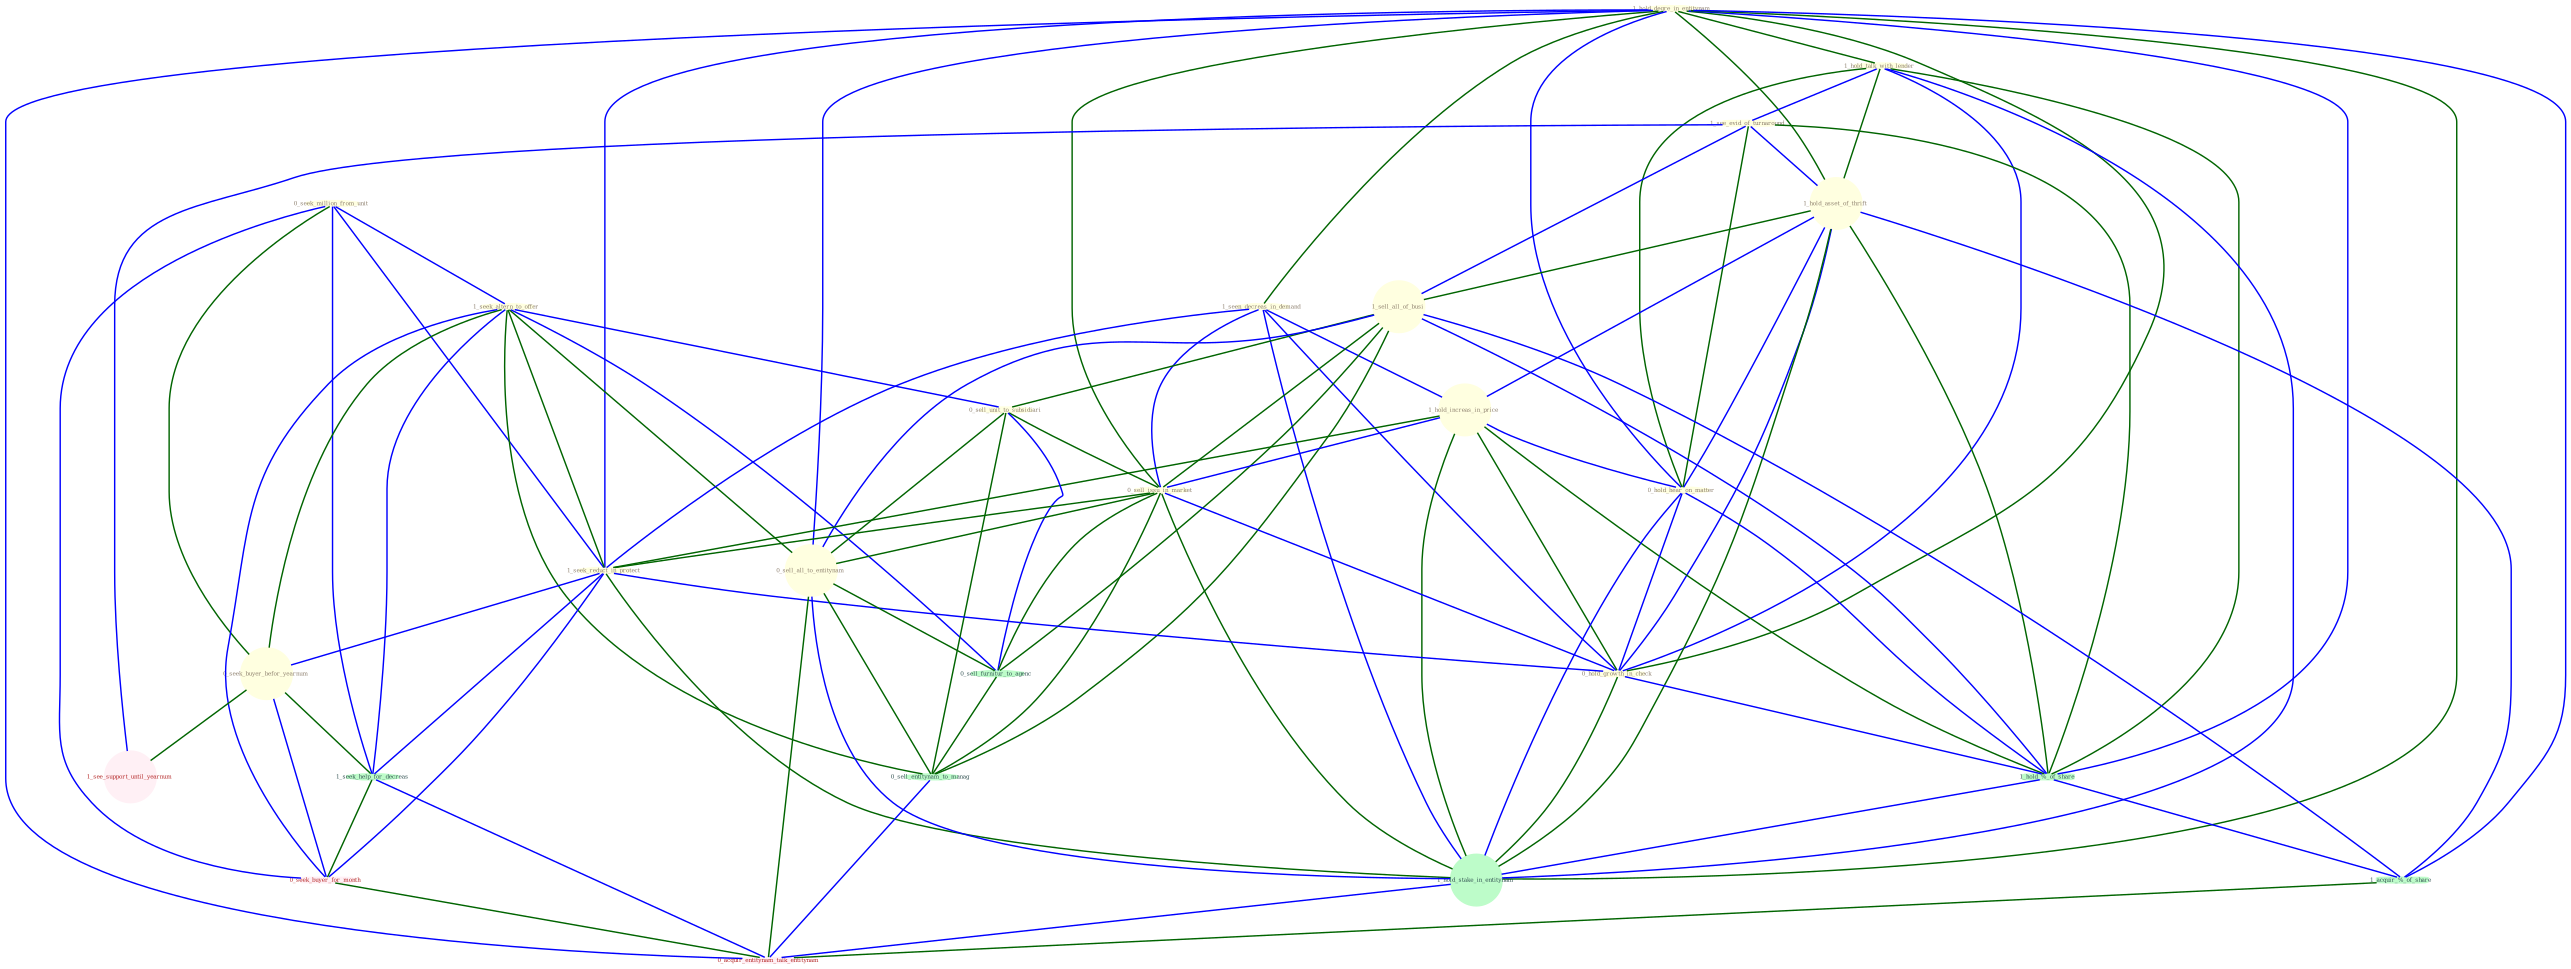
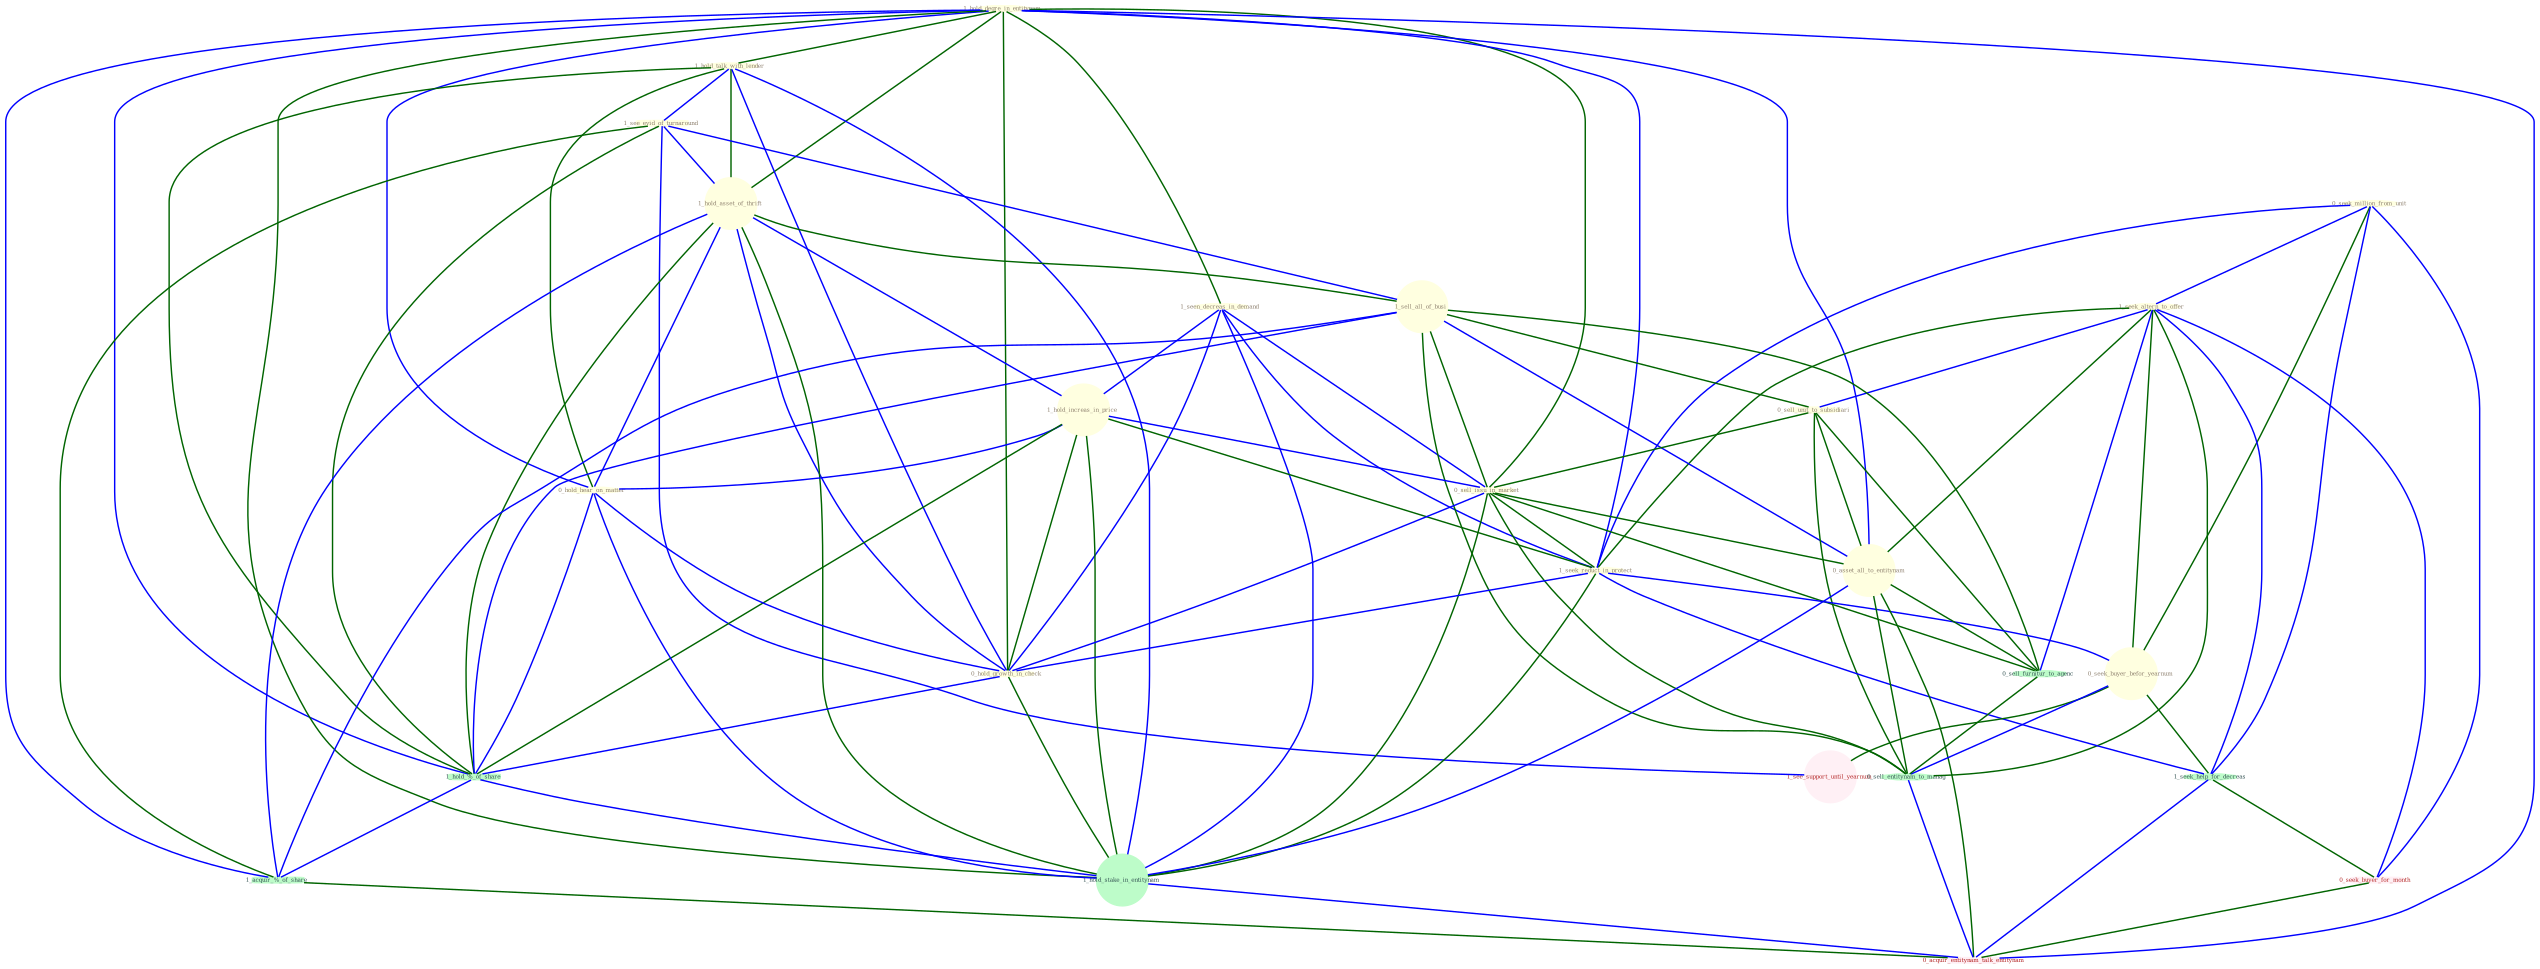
  graph {
    node [color="#ffffe0" fixedsize=true fontcolor="#8b7d6b" fontsize=4 shape=octagon style=filled]
    edge [color=blue w=1]
    "1_hold_degre_in_entitynam " [height=.06 width=.5]
    "1_hold_talk_with_lender " [height=.06 width=.5]
    "0_seek_million_from_unit " [height=.06 width=.5]
    "1_see_evid_of_turnaround " [height=.06 shape=cylinder width=.5]
    "1_hold_asset_of_thrift " [height=.06 shape=circle width=.5]
    "1_seek_altern_to_offer " [height=.06 width=.5]
    "1_seen_decreas_in_demand " [height=.06 width=.5]
    "1_sell_all_of_busi " [height=.06 shape=circle width=.5]
    "1_hold_increas_in_price " [height=.06 shape=circle width=.5]
    "0_hold_hear_on_matter " [height=.06 width=.5]
    "0_sell_unit_to_subsidiari " [height=.06 width=.5]
    "0_sell_issu_in_market " [height=.06 width=.5]
    "1_seek_reduct_in_protect " [height=.06 width=.5]
-   "0_sell_all_to_entitynam " [height=.06 shape=circle width=.5]
+   "0_sell_all_to_entitynam " [height=.06 shape=circle width=.5 label="0_asset_all_to_entitynam"]
    "0_seek_buyer_befor_yearnum " [height=.06 shape=circle width=.5]
    "0_hold_growth_in_check " [height=.06 width=.5]
    "0_seek_buyer_for_month " [color="#fff0f5" fontcolor="#b22222" height=.06 shape=cylinder width=.5]
    "1_see_support_until_yearnum " [color="#fff0f5" fontcolor="#b22222" height=.06 shape=circle width=.5]
    n19 [color="#fff0f5" fontcolor="#b22222" height=.06 label="0_acquir_entitynam_talk_entitynam" shape=cylinder width=.5]
    "1_hold_%_of_share " [color="#BDFCC9" fontcolor="#2f4f4f" height=.06 shape=cylinder width=.5]
    "1_hold_stake_in_entitynam " [color="#BDFCC9" fontcolor="#2f4f4f" height=.06 shape=circle width=.5]
    "1_acquir_%_of_share " [color="#BDFCC9" fontcolor="#2f4f4f" height=.06 shape=cylinder width=.5]
    n23 [color="#BDFCC9" fontcolor="#2f4f4f" height=.06 label="1_seek_help_for_decreas" width=.5]
    "0_sell_furnitur_to_agenc " [color="#BDFCC9" fontcolor="#2f4f4f" height=.06 width=.5]
    "0_sell_entitynam_to_manag " [color="#BDFCC9" fontcolor="#2f4f4f" height=.06 width=.5]
    subgraph sub_1 {
      "1_hold_degre_in_entitynam "
      "1_hold_talk_with_lender "
      "0_seek_million_from_unit "
      "1_see_evid_of_turnaround "
      "1_hold_asset_of_thrift "
      "1_seek_altern_to_offer "
      "1_seen_decreas_in_demand "
      "1_sell_all_of_busi "
      "1_hold_increas_in_price "
      "0_hold_hear_on_matter "
      "0_sell_unit_to_subsidiari "
      "0_sell_issu_in_market "
      "1_seek_reduct_in_protect "
      "0_sell_all_to_entitynam "
      "0_seek_buyer_befor_yearnum "
      "0_hold_growth_in_check "
    }
    subgraph sub_2 {
      "0_seek_buyer_for_month "
      "1_see_support_until_yearnum "
      n19
    }
    "1_hold_degre_in_entitynam " -- "1_hold_talk_with_lender " [color=darkgreen]
    "1_hold_degre_in_entitynam " -- "1_hold_asset_of_thrift " [color=darkgreen]
    "1_hold_degre_in_entitynam " -- "1_seen_decreas_in_demand " [color=darkgreen]
    "1_hold_degre_in_entitynam " -- "0_hold_hear_on_matter "
    "1_hold_degre_in_entitynam " -- "0_sell_issu_in_market " [color=darkgreen]
    "1_hold_degre_in_entitynam " -- "1_seek_reduct_in_protect "
    "1_hold_degre_in_entitynam " -- "0_sell_all_to_entitynam "
    "1_hold_degre_in_entitynam " -- "0_hold_growth_in_check " [color=darkgreen w=2]
    "1_hold_degre_in_entitynam " -- n19
    "1_hold_degre_in_entitynam " -- "1_hold_%_of_share "
    "1_hold_degre_in_entitynam " -- "1_hold_stake_in_entitynam " [color=darkgreen w=3]
    "1_hold_degre_in_entitynam " -- "1_acquir_%_of_share " [w=2]
    "1_hold_talk_with_lender " -- "1_see_evid_of_turnaround "
    "1_hold_talk_with_lender " -- "1_hold_asset_of_thrift " [color=darkgreen]
    "1_hold_talk_with_lender " -- "0_hold_hear_on_matter " [color=darkgreen]
    "1_hold_talk_with_lender " -- "0_hold_growth_in_check "
    "1_hold_talk_with_lender " -- "1_hold_%_of_share " [color=darkgreen]
    "1_hold_talk_with_lender " -- "1_hold_stake_in_entitynam "
    "0_seek_million_from_unit " -- "1_seek_altern_to_offer "
    "0_seek_million_from_unit " -- "1_seek_reduct_in_protect "
    "0_seek_million_from_unit " -- "0_seek_buyer_befor_yearnum " [color=darkgreen]
    "0_seek_million_from_unit " -- "0_seek_buyer_for_month "
    "0_seek_million_from_unit " -- n23
    "1_see_evid_of_turnaround " -- "1_hold_asset_of_thrift "
    "1_see_evid_of_turnaround " -- "1_sell_all_of_busi "
    "1_see_evid_of_turnaround " -- "1_see_support_until_yearnum "
    "1_see_evid_of_turnaround " -- "1_hold_%_of_share " [color=darkgreen]
-   "1_see_evid_of_turnaround " -- "0_hold_hear_on_matter " [color=darkgreen]
+   "1_see_evid_of_turnaround " -- "1_acquir_%_of_share " [color=darkgreen]
    "1_hold_asset_of_thrift " -- "1_sell_all_of_busi " [color=darkgreen]
    "1_hold_asset_of_thrift " -- "1_hold_increas_in_price "
    "1_hold_asset_of_thrift " -- "0_hold_hear_on_matter "
    "1_hold_asset_of_thrift " -- "0_hold_growth_in_check "
    "1_hold_asset_of_thrift " -- "1_hold_%_of_share " [color=darkgreen w=2]
    "1_hold_asset_of_thrift " -- "1_hold_stake_in_entitynam " [color=darkgreen]
    "1_hold_asset_of_thrift " -- "1_acquir_%_of_share "
    "1_seek_altern_to_offer " -- "0_sell_unit_to_subsidiari "
    "1_seek_altern_to_offer " -- "1_seek_reduct_in_protect " [color=darkgreen]
    "1_seek_altern_to_offer " -- "0_sell_all_to_entitynam " [color=darkgreen]
    "1_seek_altern_to_offer " -- "0_seek_buyer_befor_yearnum " [color=darkgreen]
    "1_seek_altern_to_offer " -- "0_seek_buyer_for_month "
    "1_seek_altern_to_offer " -- n23
    "1_seek_altern_to_offer " -- "0_sell_furnitur_to_agenc "
    "1_seek_altern_to_offer " -- "0_sell_entitynam_to_manag " [color=darkgreen]
    "1_seen_decreas_in_demand " -- "1_hold_increas_in_price "
    "1_seen_decreas_in_demand " -- "0_sell_issu_in_market "
    "1_seen_decreas_in_demand " -- "1_seek_reduct_in_protect "
    "1_seen_decreas_in_demand " -- "0_hold_growth_in_check "
    "1_seen_decreas_in_demand " -- "1_hold_stake_in_entitynam "
    "1_sell_all_of_busi " -- "0_sell_unit_to_subsidiari " [color=darkgreen]
    "1_sell_all_of_busi " -- "0_sell_issu_in_market " [color=darkgreen]
    "1_sell_all_of_busi " -- "0_sell_all_to_entitynam " [w=2]
    "1_sell_all_of_busi " -- "1_hold_%_of_share "
    "1_sell_all_of_busi " -- "1_acquir_%_of_share "
    "1_sell_all_of_busi " -- "0_sell_furnitur_to_agenc " [color=darkgreen]
    "1_sell_all_of_busi " -- "0_sell_entitynam_to_manag " [color=darkgreen]
    "1_hold_increas_in_price " -- "0_hold_hear_on_matter "
    "1_hold_increas_in_price " -- "0_sell_issu_in_market "
    "1_hold_increas_in_price " -- "1_seek_reduct_in_protect " [color=darkgreen]
    "1_hold_increas_in_price " -- "0_hold_growth_in_check " [color=darkgreen w=2]
    "1_hold_increas_in_price " -- "1_hold_%_of_share " [color=darkgreen]
    "1_hold_increas_in_price " -- "1_hold_stake_in_entitynam " [color=darkgreen w=2]
    "0_hold_hear_on_matter " -- "0_hold_growth_in_check "
    "0_hold_hear_on_matter " -- "1_hold_%_of_share "
    "0_hold_hear_on_matter " -- "1_hold_stake_in_entitynam "
    "0_sell_unit_to_subsidiari " -- "0_sell_issu_in_market " [color=darkgreen]
    "0_sell_unit_to_subsidiari " -- "0_sell_all_to_entitynam " [color=darkgreen w=2]
-   "0_sell_unit_to_subsidiari " -- "0_sell_furnitur_to_agenc " [w=2]
+   "0_sell_unit_to_subsidiari " -- "0_sell_furnitur_to_agenc " [color=darkgreen w=2]
    "0_sell_unit_to_subsidiari " -- "0_sell_entitynam_to_manag " [color=darkgreen w=2]
    "0_sell_issu_in_market " -- "1_seek_reduct_in_protect " [color=darkgreen]
    "0_sell_issu_in_market " -- "0_sell_all_to_entitynam " [color=darkgreen]
    "0_sell_issu_in_market " -- "0_hold_growth_in_check "
    "0_sell_issu_in_market " -- "1_hold_stake_in_entitynam " [color=darkgreen]
    "0_sell_issu_in_market " -- "0_sell_furnitur_to_agenc " [color=darkgreen]
    "0_sell_issu_in_market " -- "0_sell_entitynam_to_manag " [color=darkgreen]
    "1_seek_reduct_in_protect " -- "0_seek_buyer_befor_yearnum "
    "1_seek_reduct_in_protect " -- "0_hold_growth_in_check "
-   "1_seek_reduct_in_protect " -- "0_seek_buyer_for_month "
    "1_seek_reduct_in_protect " -- "1_hold_stake_in_entitynam " [color=darkgreen]
    "1_seek_reduct_in_protect " -- n23
    "0_sell_all_to_entitynam " -- n19 [color=darkgreen]
    "0_sell_all_to_entitynam " -- "1_hold_stake_in_entitynam "
    "0_sell_all_to_entitynam " -- "0_sell_furnitur_to_agenc " [color=darkgreen w=2]
    "0_sell_all_to_entitynam " -- "0_sell_entitynam_to_manag " [color=darkgreen w=2]
-   "0_seek_buyer_befor_yearnum " -- "0_seek_buyer_for_month " [w=2]
+   "0_seek_buyer_befor_yearnum " -- "0_sell_entitynam_to_manag " [w=2]
    "0_seek_buyer_befor_yearnum " -- "1_see_support_until_yearnum " [color=darkgreen]
    "0_seek_buyer_befor_yearnum " -- n23 [color=darkgreen]
    "0_hold_growth_in_check " -- "1_hold_%_of_share "
    "0_hold_growth_in_check " -- "1_hold_stake_in_entitynam " [color=darkgreen w=2]
    "0_seek_buyer_for_month " -- n19 [color=darkgreen]
    "1_hold_%_of_share " -- "1_hold_stake_in_entitynam "
    "1_hold_%_of_share " -- "1_acquir_%_of_share " [w=3]
    "1_hold_stake_in_entitynam " -- n19
    "1_acquir_%_of_share " -- n19 [color=darkgreen]
    n23 -- "0_seek_buyer_for_month " [color=darkgreen w=2]
    n23 -- n19
    "0_sell_furnitur_to_agenc " -- "0_sell_entitynam_to_manag " [color=darkgreen w=2]
    "0_sell_entitynam_to_manag " -- n19
  }
